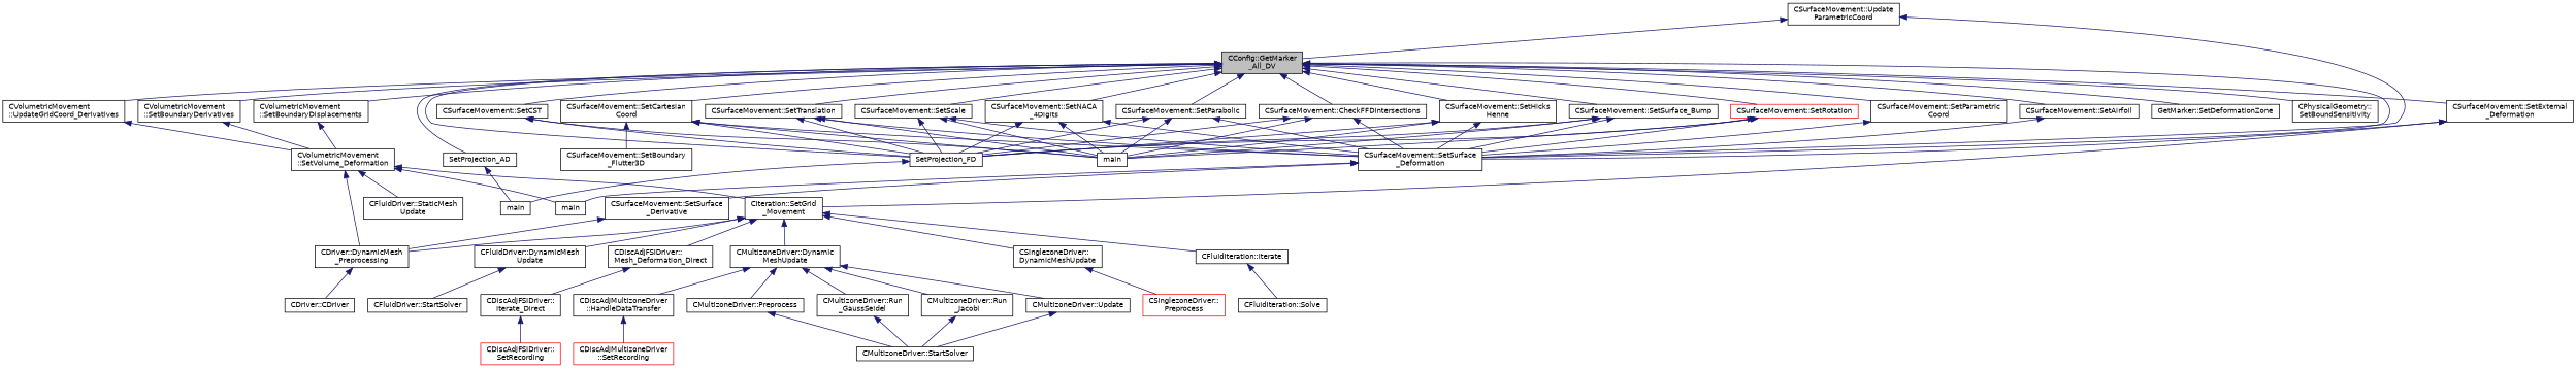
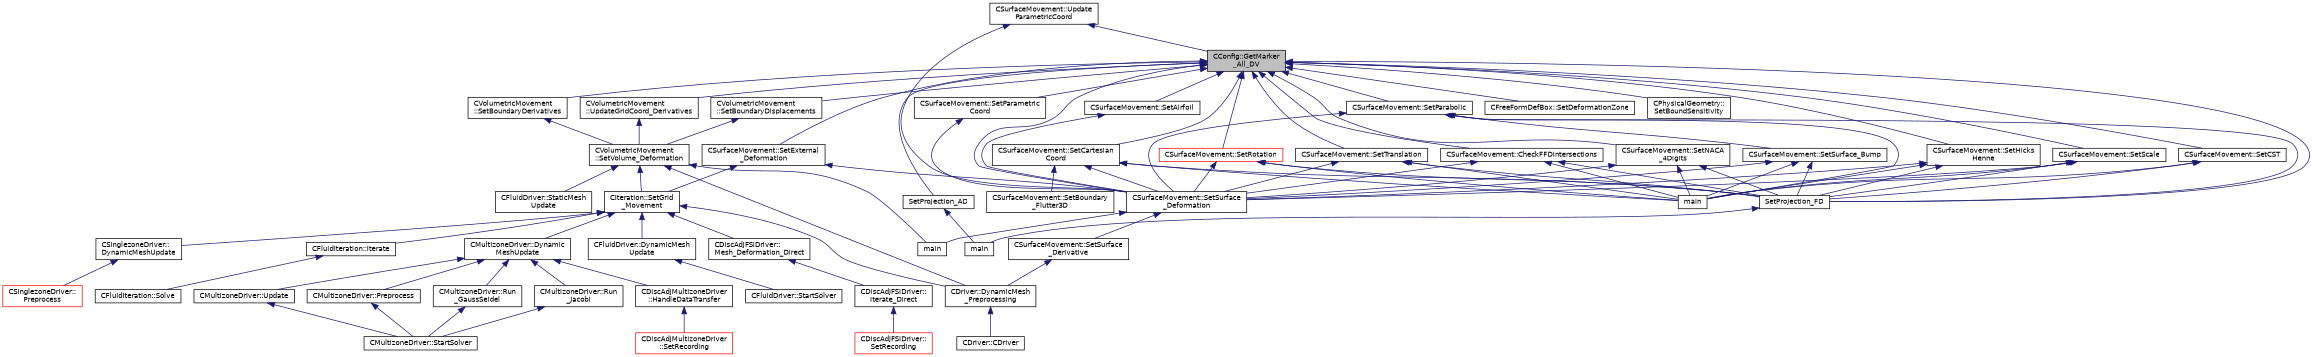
  digraph {
    rankdir=TB
    node [color=black fillcolor=white fontname=Helvetica fontsize=10 shape=record style=filled]
    edge [color=midnightblue dir=back fontname=Helvetica fontsize=10 labelfontname=Helvetica labelfontsize=10 style=solid]
    n1 [fillcolor=grey75 fontcolor=black height=0.2 label="CConfig::GetMarker\l_All_DV" width=0.4]
    n2 [height=0.2 label="CPhysicalGeometry::\lSetBoundSensitivity" width=0.4]
    n3 [height=0.2 label="CVolumetricMovement\l::SetBoundaryDisplacements" width=0.4]
    n4 [height=0.2 label="CVolumetricMovement\l::SetBoundaryDerivatives" width=0.4]
    n5 [height=0.2 label="CVolumetricMovement\l::UpdateGridCoord_Derivatives" width=0.4]
    n6 [height=0.2 label="CSurfaceMovement::SetSurface\l_Deformation" width=0.4]
    n7 [height=0.2 label=SetProjection_AD width=0.4]
    n8 [height=0.2 label="CSurfaceMovement::SetParametric\lCoord" width=0.4]
    n9 [height=0.2 label="CSurfaceMovement::CheckFFDIntersections" width=0.4]
    n10 [height=0.2 label=SetProjection_FD width=0.4]
    n11 [height=0.2 label="CSurfaceMovement::SetCartesian\lCoord" width=0.4]
    n12 [height=0.2 label="CSurfaceMovement::SetHicks\lHenne" width=0.4]
    n13 [height=0.2 label="CSurfaceMovement::SetSurface_Bump" width=0.4]
    n14 [height=0.2 label="CSurfaceMovement::SetCST" width=0.4]
    n15 [color=red height=0.2 label="CSurfaceMovement::SetRotation" width=0.4]
    n16 [height=0.2 label="CSurfaceMovement::SetTranslation" width=0.4]
    n17 [height=0.2 label="CSurfaceMovement::SetScale" width=0.4]
    n18 [height=0.2 label="CSurfaceMovement::SetExternal\l_Deformation" width=0.4]
    n19 [height=0.2 label="CSurfaceMovement::SetNACA\l_4Digits" width=0.4]
    n20 [height=0.2 label="CSurfaceMovement::SetParabolic" width=0.4]
    n21 [height=0.2 label="CSurfaceMovement::SetAirfoil" width=0.4]
-   n22 [height=0.2 label="GetMarker::SetDeformationZone" width=0.4]
+   n22 [height=0.2 label="CFreeFormDefBox::SetDeformationZone" width=0.4]
    n23 [height=0.2 label="CVolumetricMovement\l::SetVolume_Deformation" width=0.4]
    n24 [height=0.2 label=main width=0.4]
    n25 [height=0.2 label="CSurfaceMovement::SetSurface\l_Derivative" width=0.4]
    n26 [height=0.2 label=main width=0.4]
    n27 [height=0.2 label=main width=0.4]
    n28 [height=0.2 label="CSurfaceMovement::Update\lParametricCoord" width=0.4]
    n29 [height=0.2 label="CSurfaceMovement::SetBoundary\l_Flutter3D" width=0.4]
    n30 [height=0.2 label="CIteration::SetGrid\l_Movement" width=0.4]
    n31 [height=0.2 label="CDriver::DynamicMesh\l_Preprocessing" width=0.4]
    n32 [height=0.2 label="CFluidDriver::StaticMesh\lUpdate" width=0.4]
    n33 [height=0.2 label="CDriver::CDriver" width=0.4]
    n34 [height=0.2 label="CFluidDriver::DynamicMesh\lUpdate" width=0.4]
    n35 [height=0.2 label="CDiscAdjFSIDriver::\lMesh_Deformation_Direct" width=0.4]
    n36 [height=0.2 label="CMultizoneDriver::Dynamic\lMeshUpdate" width=0.4]
    n37 [height=0.2 label="CSinglezoneDriver::\lDynamicMeshUpdate" width=0.4]
    n38 [height=0.2 label="CFluidIteration::Iterate" width=0.4]
    n39 [height=0.2 label="CFluidDriver::StartSolver" width=0.4]
    n40 [height=0.2 label="CDiscAdjFSIDriver::\lIterate_Direct" width=0.4]
    n41 [height=0.2 label="CDiscAdjMultizoneDriver\l::HandleDataTransfer" width=0.4]
    n42 [height=0.2 label="CMultizoneDriver::Preprocess" width=0.4]
    n43 [height=0.2 label="CMultizoneDriver::Run\l_GaussSeidel" width=0.4]
    n44 [height=0.2 label="CMultizoneDriver::Run\l_Jacobi" width=0.4]
    n45 [height=0.2 label="CMultizoneDriver::Update" width=0.4]
    n46 [color=red height=0.2 label="CSinglezoneDriver::\lPreprocess" width=0.4]
    n47 [height=0.2 label="CFluidIteration::Solve" width=0.4]
    n48 [color=red height=0.2 label="CDiscAdjFSIDriver::\lSetRecording" width=0.4]
    n49 [color=red height=0.2 label="CDiscAdjMultizoneDriver\l::SetRecording" width=0.4]
    n50 [height=0.2 label="CMultizoneDriver::StartSolver" width=0.4]
    n1 -> n2
    n1 -> n3
    n1 -> n4
    n1 -> n5
    n1 -> n6
    n1 -> n7
    n1 -> n8
    n1 -> n9
    n1 -> n10
    n1 -> n11
    n1 -> n12
-   n1 -> n13
+   n20 -> n13
    n1 -> n14
    n1 -> n15
    n1 -> n16
    n1 -> n17
    n1 -> n18
    n1 -> n19
    n1 -> n20
    n1 -> n21
    n1 -> n22
    n3 -> n23
    n4 -> n23
    n5 -> n23
    n6 -> n24
    n6 -> n25
    n7 -> n26
    n8 -> n6
    n9 -> n6
    n9 -> n10
    n9 -> n27
    n10 -> n26
    n11 -> n6
    n11 -> n10
    n11 -> n27
    n11 -> n29
    n12 -> n6
    n12 -> n10
    n12 -> n27
    n13 -> n6
    n13 -> n10
    n13 -> n27
    n14 -> n10
    n14 -> n27
    n15 -> n6
    n15 -> n10
    n15 -> n27
    n16 -> n6
    n16 -> n10
    n16 -> n27
    n17 -> n6
    n17 -> n10
    n17 -> n27
    n18 -> n6
    n18 -> n30
    n19 -> n6
    n19 -> n10
    n19 -> n27
    n20 -> n6
    n20 -> n10
    n20 -> n27
    n21 -> n6
    n23 -> n24
    n23 -> n30
    n23 -> n31
    n23 -> n32
    n25 -> n31
    n28 -> n1
    n28 -> n6
    n30 -> n31
    n30 -> n34
    n30 -> n35
    n30 -> n36
    n30 -> n37
    n30 -> n38
    n31 -> n33
    n34 -> n39
    n35 -> n40
    n36 -> n41
    n36 -> n42
    n36 -> n43
    n36 -> n44
    n36 -> n45
    n37 -> n46
    n38 -> n47
    n40 -> n48
    n41 -> n49
    n42 -> n50
    n43 -> n50
    n44 -> n50
    n45 -> n50
  }
